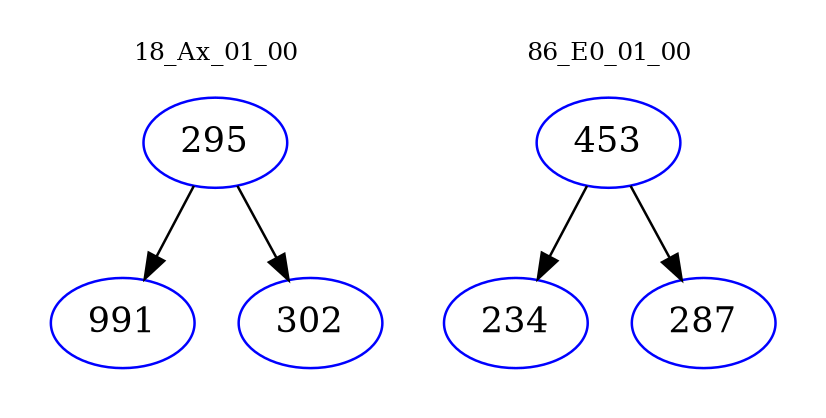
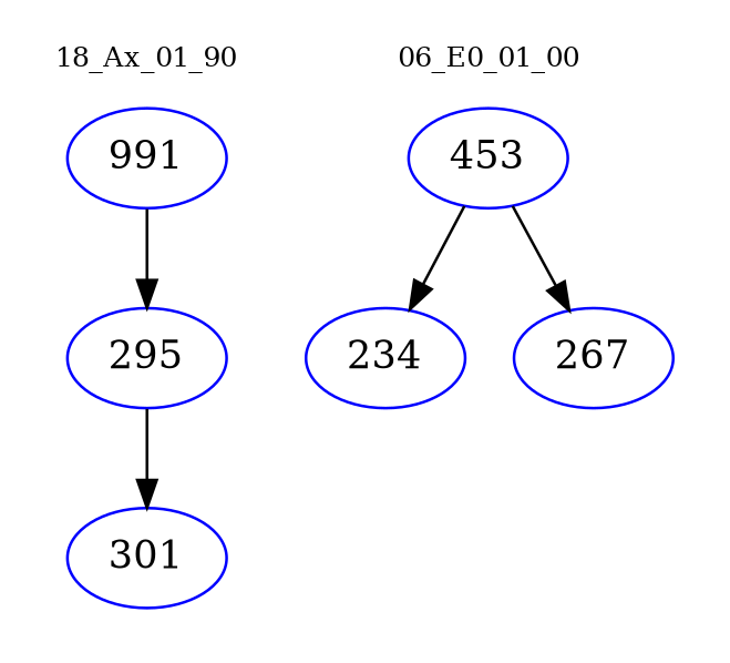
  digraph {
    node [color=blue]
    edge [color=black]
    n1 [label=295]
    n2 [label=991]
-   n3 [label=302]
+   n3 [label=301]
    n4 [label=453]
    n5 [label=234]
-   n6 [label=287]
+   n6 [label=267]
    subgraph cluster_1 {
      color=white
      fontsize=10
-     label="18_Ax_01_00"
+     label="18_Ax_01_90"
      n1
      n2
      n3
    }
    subgraph cluster_2 {
      color=white
      fontsize=10
-     label="86_E0_01_00"
+     label="06_E0_01_00"
      n4
      n5
      n6
    }
-   n1 -> n2
+   n2 -> n1
    n1 -> n3
    n4 -> n5
    n4 -> n6
  }
